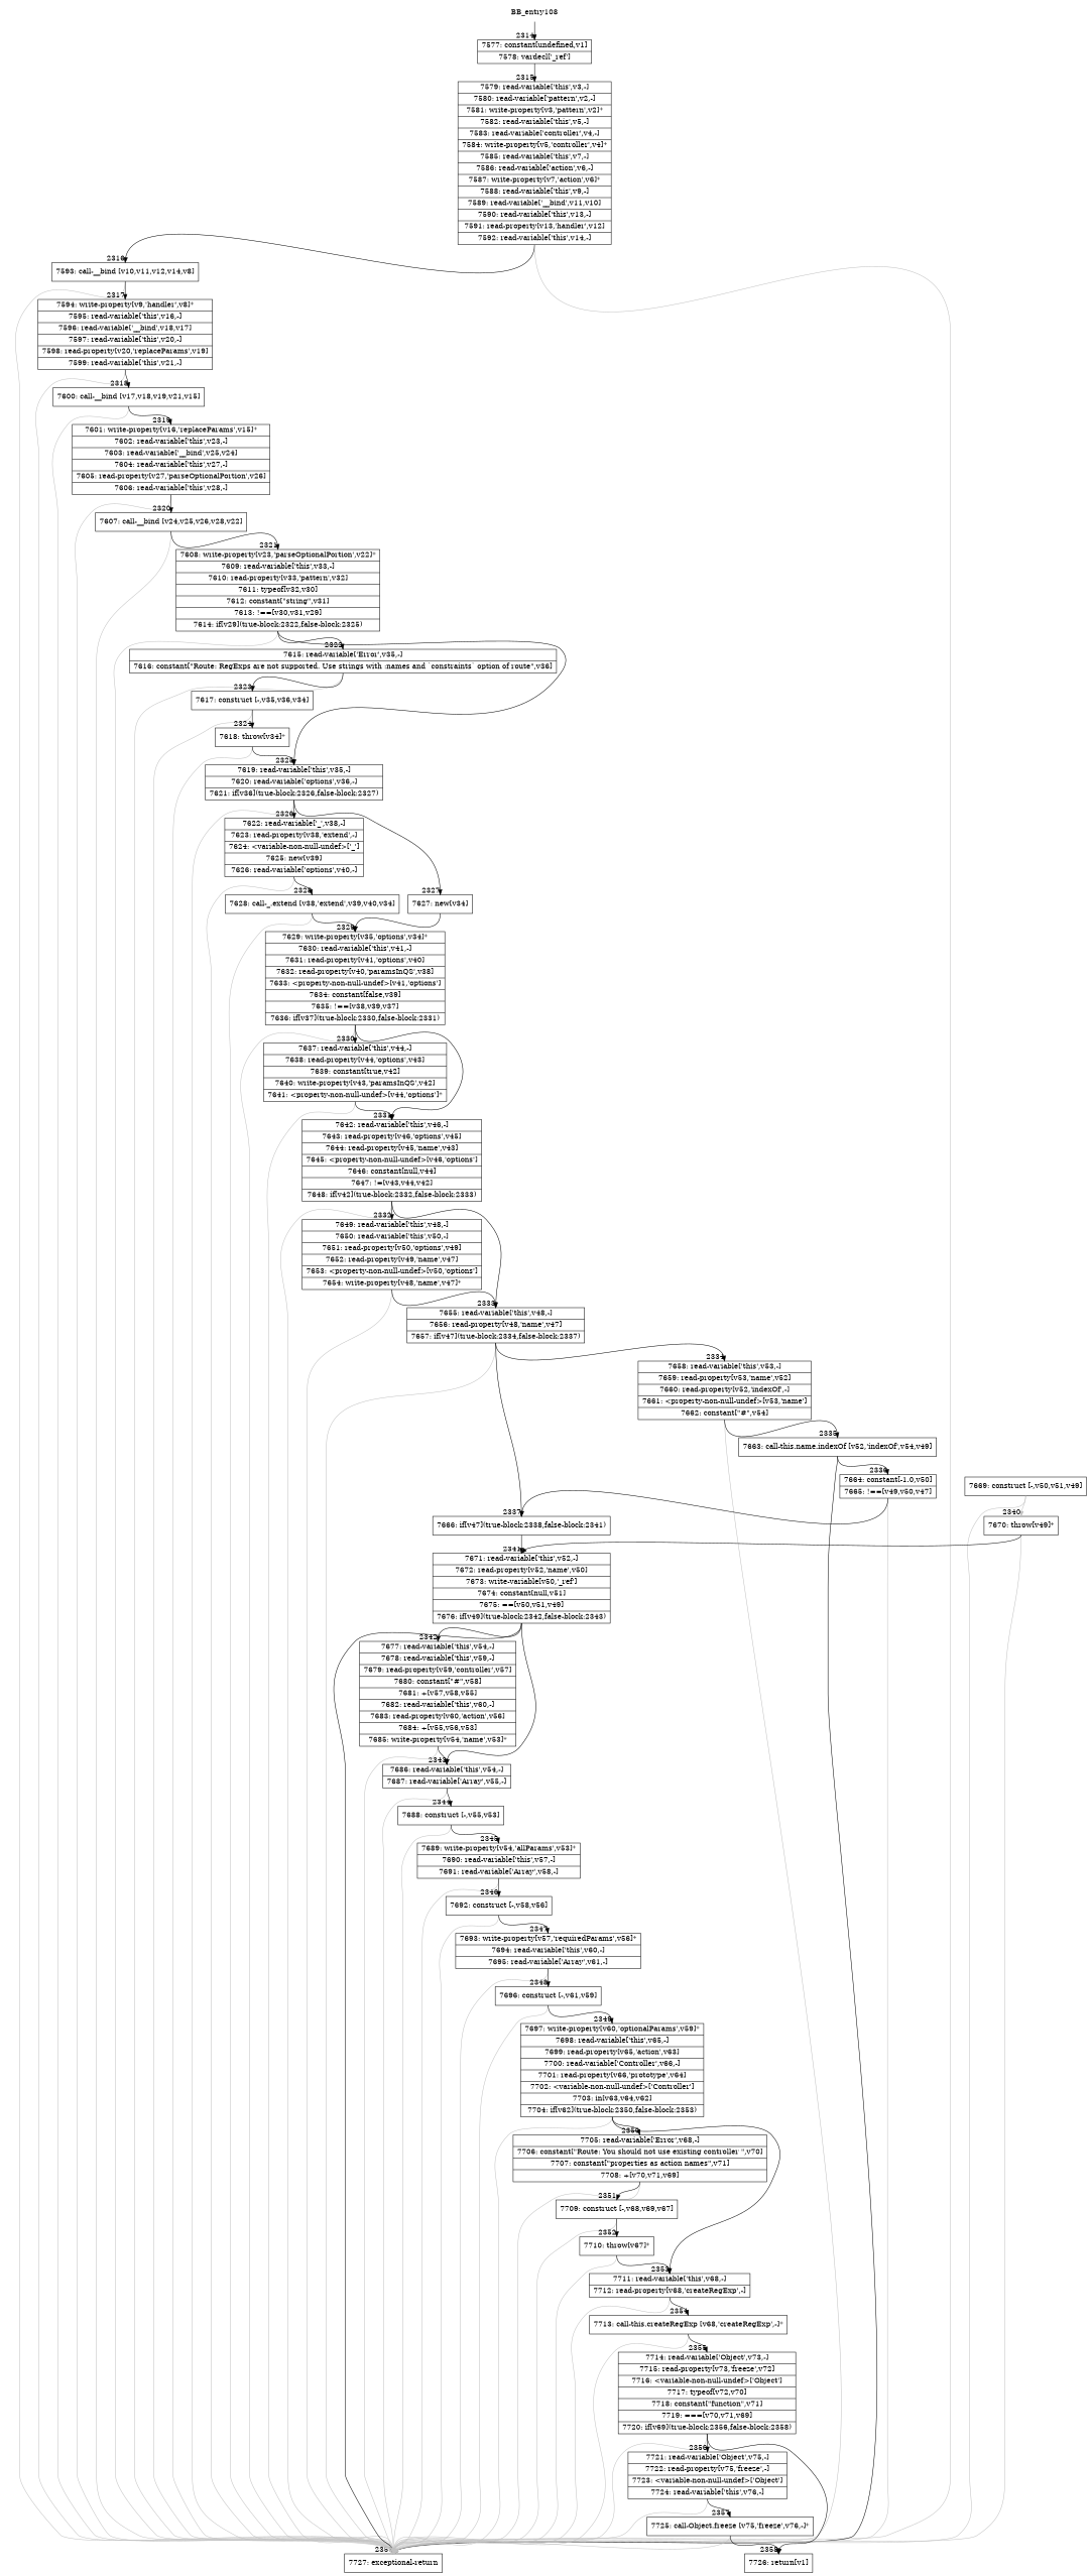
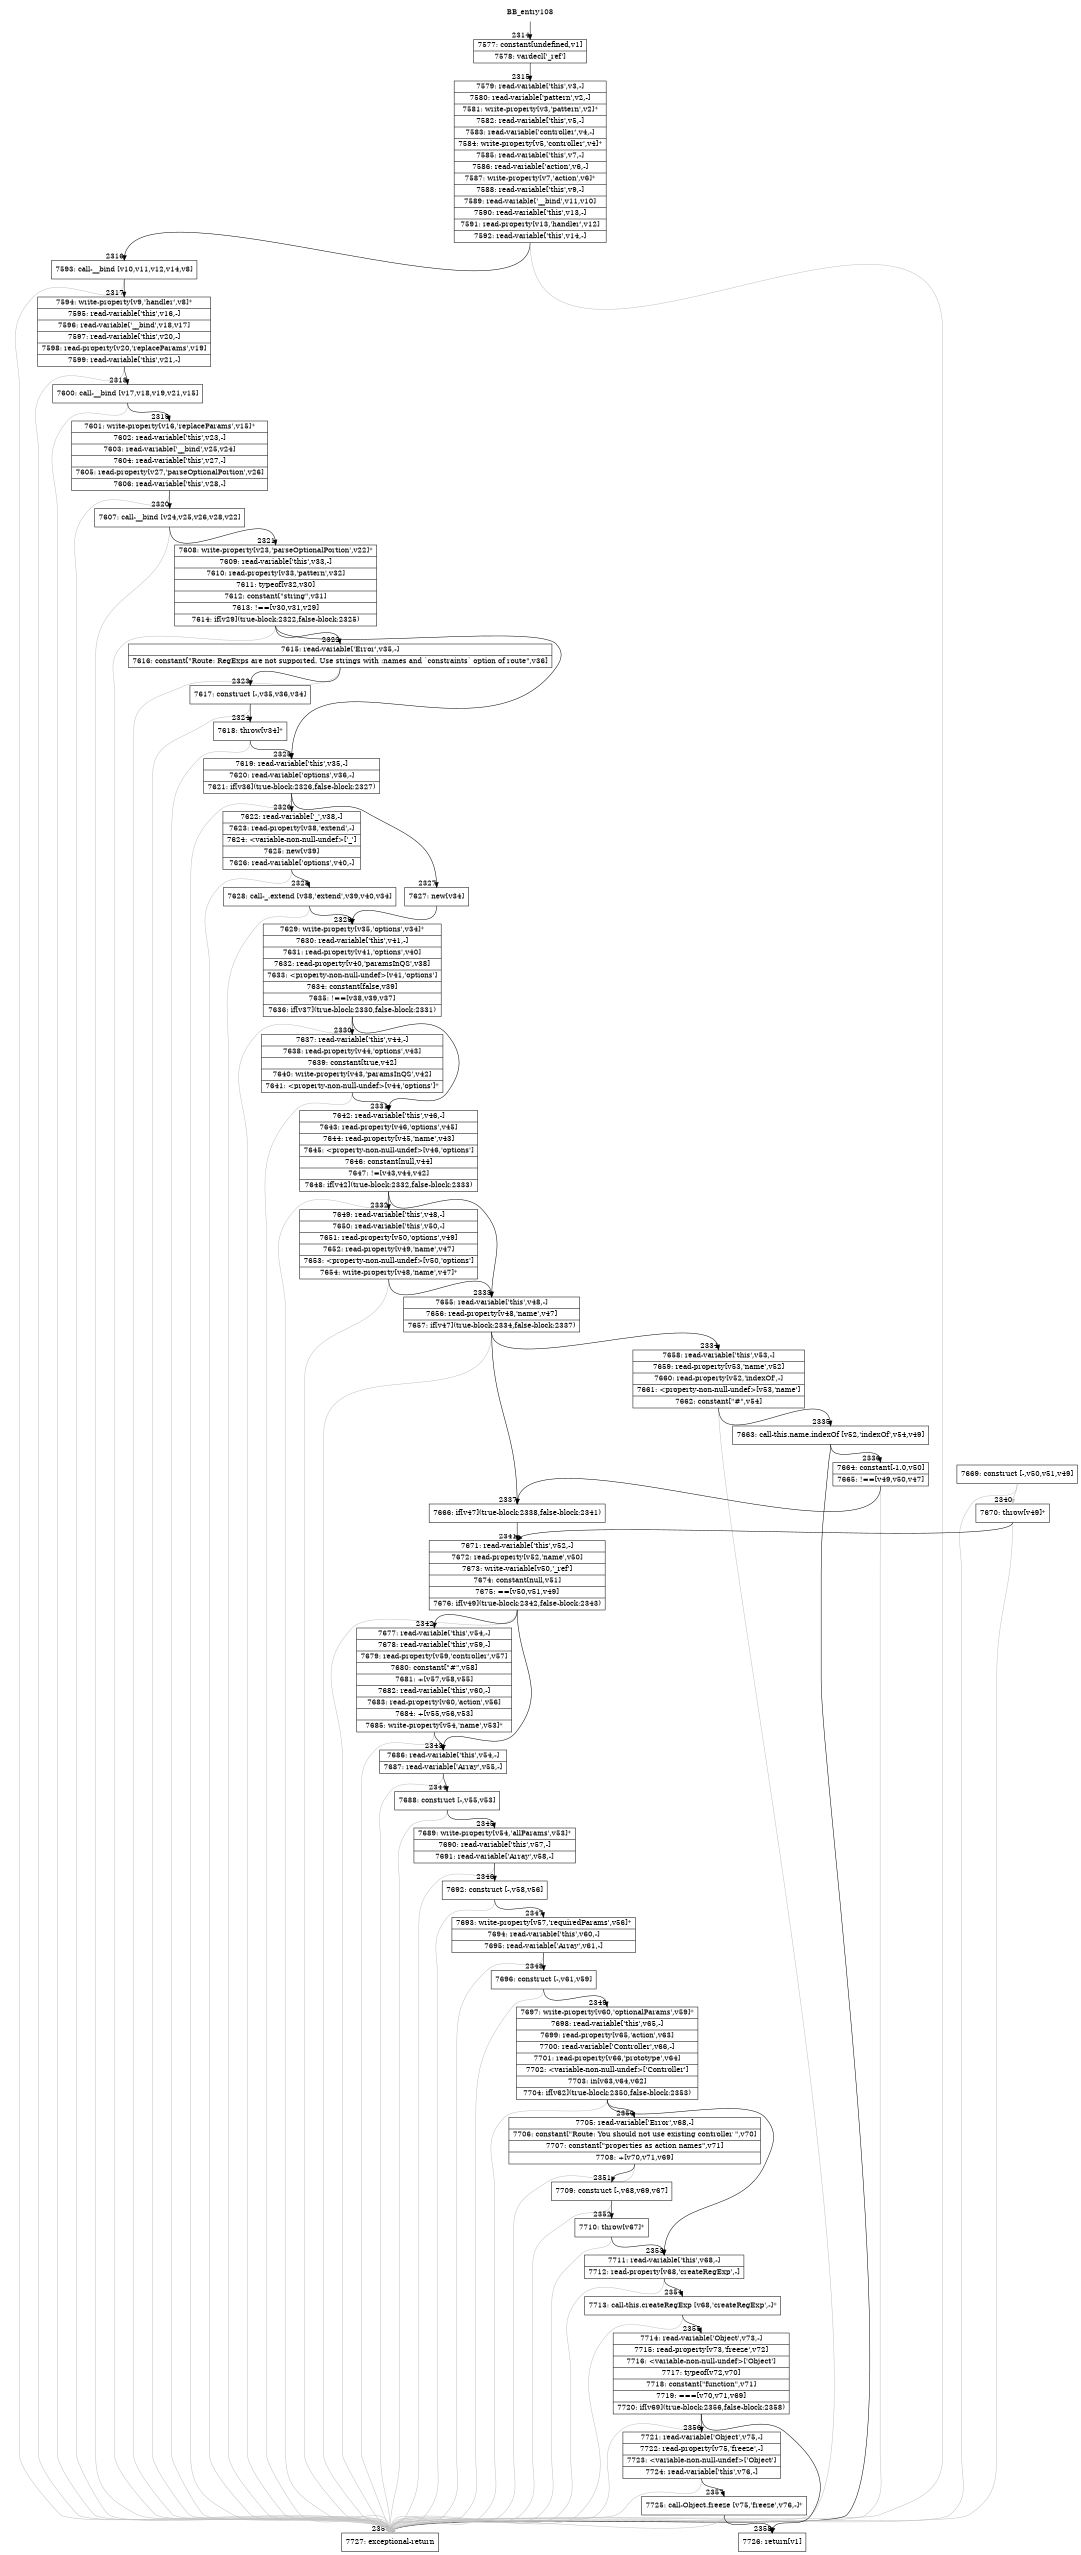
  digraph {
    rankdir=TD
    node [shape=record]
    edge [headport=n tailport=s]
    n1 [label=BB_entry108 shape=none]
    n2 [label="{7577: constant[undefined,v1]|7578: vardecl['_ref']}"]
    n3 [label="{7579: read-variable['this',v3,-]|7580: read-variable['pattern',v2,-]|7581: write-property[v3,'pattern',v2]*|7582: read-variable['this',v5,-]|7583: read-variable['controller',v4,-]|7584: write-property[v5,'controller',v4]*|7585: read-variable['this',v7,-]|7586: read-variable['action',v6,-]|7587: write-property[v7,'action',v6]*|7588: read-variable['this',v9,-]|7589: read-variable['__bind',v11,v10]|7590: read-variable['this',v13,-]|7591: read-property[v13,'handler',v12]|7592: read-variable['this',v14,-]}"]
    n4 [label="{7593: call-__bind [v10,v11,v12,v14,v8]}"]
    n5 [label="{7727: exceptional-return}"]
    n6 [label="{7594: write-property[v9,'handler',v8]*|7595: read-variable['this',v16,-]|7596: read-variable['__bind',v18,v17]|7597: read-variable['this',v20,-]|7598: read-property[v20,'replaceParams',v19]|7599: read-variable['this',v21,-]}"]
    n7 [label="{7600: call-__bind [v17,v18,v19,v21,v15]}"]
    n8 [label="{7601: write-property[v16,'replaceParams',v15]*|7602: read-variable['this',v23,-]|7603: read-variable['__bind',v25,v24]|7604: read-variable['this',v27,-]|7605: read-property[v27,'parseOptionalPortion',v26]|7606: read-variable['this',v28,-]}"]
    n9 [label="{7607: call-__bind [v24,v25,v26,v28,v22]}"]
    n10 [label="{7608: write-property[v23,'parseOptionalPortion',v22]*|7609: read-variable['this',v33,-]|7610: read-property[v33,'pattern',v32]|7611: typeof[v32,v30]|7612: constant[\"string\",v31]|7613: !==[v30,v31,v29]|7614: if[v29](true-block:2322,false-block:2325)}"]
    n11 [label="{7615: read-variable['Error',v35,-]|7616: constant[\"Route: RegExps are not supported.        Use strings with :names and `constraints` option of route\",v36]}"]
    n12 [label="{7619: read-variable['this',v35,-]|7620: read-variable['options',v36,-]|7621: if[v36](true-block:2326,false-block:2327)}"]
    n13 [label="{7617: construct [-,v35,v36,v34]}"]
    n14 [label="{7622: read-variable['_',v38,-]|7623: read-property[v38,'extend',-]|7624: \<variable-non-null-undef\>['_']|7625: new[v39]|7626: read-variable['options',v40,-]}"]
    n15 [label="{7627: new[v34]}"]
    n16 [label="{7618: throw[v34]*}"]
    n17 [label="{7628: call-_.extend [v38,'extend',v39,v40,v34]}"]
    n18 [label="{7629: write-property[v35,'options',v34]*|7630: read-variable['this',v41,-]|7631: read-property[v41,'options',v40]|7632: read-property[v40,'paramsInQS',v38]|7633: \<property-non-null-undef\>[v41,'options']|7634: constant[false,v39]|7635: !==[v38,v39,v37]|7636: if[v37](true-block:2330,false-block:2331)}"]
    n19 [label="{7637: read-variable['this',v44,-]|7638: read-property[v44,'options',v43]|7639: constant[true,v42]|7640: write-property[v43,'paramsInQS',v42]|7641: \<property-non-null-undef\>[v44,'options']*}"]
    n20 [label="{7642: read-variable['this',v46,-]|7643: read-property[v46,'options',v45]|7644: read-property[v45,'name',v43]|7645: \<property-non-null-undef\>[v46,'options']|7646: constant[null,v44]|7647: !=[v43,v44,v42]|7648: if[v42](true-block:2332,false-block:2333)}"]
    n21 [label="{7649: read-variable['this',v48,-]|7650: read-variable['this',v50,-]|7651: read-property[v50,'options',v49]|7652: read-property[v49,'name',v47]|7653: \<property-non-null-undef\>[v50,'options']|7654: write-property[v48,'name',v47]*}"]
    n22 [label="{7655: read-variable['this',v48,-]|7656: read-property[v48,'name',v47]|7657: if[v47](true-block:2334,false-block:2337)}"]
    n23 [label="{7666: if[v47](true-block:2338,false-block:2341)}"]
    n24 [label="{7658: read-variable['this',v53,-]|7659: read-property[v53,'name',v52]|7660: read-property[v52,'indexOf',-]|7661: \<property-non-null-undef\>[v53,'name']|7662: constant[\"#\",v54]}"]
    n25 [label="{7671: read-variable['this',v52,-]|7672: read-property[v52,'name',v50]|7673: write-variable[v50,'_ref']|7674: constant[null,v51]|7675: ==[v50,v51,v49]|7676: if[v49](true-block:2342,false-block:2343)}"]
    n26 [label="{7663: call-this.name.indexOf [v52,'indexOf',v54,v49]}"]
    n27 [label="{7677: read-variable['this',v54,-]|7678: read-variable['this',v59,-]|7679: read-property[v59,'controller',v57]|7680: constant[\"#\",v58]|7681: +[v57,v58,v55]|7682: read-variable['this',v60,-]|7683: read-property[v60,'action',v56]|7684: +[v55,v56,v53]|7685: write-property[v54,'name',v53]*}"]
    n28 [label="{7686: read-variable['this',v54,-]|7687: read-variable['Array',v55,-]}"]
    n29 [label="{7664: constant[-1.0,v50]|7665: !==[v49,v50,v47]}"]
    n30 [label="{7669: construct [-,v50,v51,v49]}"]
    n31 [label="{7670: throw[v49]*}"]
    n32 [label="{7688: construct [-,v55,v53]}"]
    n33 [label="{7689: write-property[v54,'allParams',v53]*|7690: read-variable['this',v57,-]|7691: read-variable['Array',v58,-]}"]
    n34 [label="{7692: construct [-,v58,v56]}"]
    n35 [label="{7693: write-property[v57,'requiredParams',v56]*|7694: read-variable['this',v60,-]|7695: read-variable['Array',v61,-]}"]
    n36 [label="{7696: construct [-,v61,v59]}"]
    n37 [label="{7697: write-property[v60,'optionalParams',v59]*|7698: read-variable['this',v65,-]|7699: read-property[v65,'action',v63]|7700: read-variable['Controller',v66,-]|7701: read-property[v66,'prototype',v64]|7702: \<variable-non-null-undef\>['Controller']|7703: in[v63,v64,v62]|7704: if[v62](true-block:2350,false-block:2353)}"]
    n38 [label="{7705: read-variable['Error',v68,-]|7706: constant[\"Route: You should not use existing controller \",v70]|7707: constant[\"properties as action names\",v71]|7708: +[v70,v71,v69]}"]
    n39 [label="{7711: read-variable['this',v68,-]|7712: read-property[v68,'createRegExp',-]}"]
    n40 [label="{7709: construct [-,v68,v69,v67]}"]
    n41 [label="{7713: call-this.createRegExp [v68,'createRegExp',-]*}"]
    n42 [label="{7710: throw[v67]*}"]
    n43 [label="{7714: read-variable['Object',v73,-]|7715: read-property[v73,'freeze',v72]|7716: \<variable-non-null-undef\>['Object']|7717: typeof[v72,v70]|7718: constant[\"function\",v71]|7719: ===[v70,v71,v69]|7720: if[v69](true-block:2356,false-block:2358)}"]
    n44 [label="{7721: read-variable['Object',v75,-]|7722: read-property[v75,'freeze',-]|7723: \<variable-non-null-undef\>['Object']|7724: read-variable['this',v76,-]}"]
    n45 [label="{7726: return[v1]}"]
    n46 [label="{7725: call-Object.freeze [v75,'freeze',v76,-]*}"]
    n1 -> n2 [headlabel="    2314"]
    n2 -> n3 [headlabel="      2315"]
    n3 -> n4 [headlabel="      2316"]
    n3 -> n5 [color=gray headlabel="      2359"]
    n4 -> n5 [color=gray]
    n4 -> n6 [headlabel="      2317"]
    n6 -> n5 [color=gray]
    n6 -> n7 [headlabel="      2318"]
    n7 -> n5 [color=gray]
    n7 -> n8 [headlabel="      2319"]
    n8 -> n5 [color=gray]
    n8 -> n9 [headlabel="      2320"]
    n9 -> n5 [color=gray]
    n9 -> n10 [headlabel="      2321"]
    n10 -> n5 [color=gray]
    n10 -> n11 [headlabel="      2322"]
    n10 -> n12 [headlabel="      2325"]
    n11 -> n5 [color=gray]
    n11 -> n13 [headlabel="      2323"]
    n12 -> n5 [color=gray]
    n12 -> n14 [headlabel="      2326"]
    n12 -> n15 [headlabel="      2327"]
    n13 -> n5 [color=gray]
    n13 -> n16 [headlabel="      2324"]
    n14 -> n5 [color=gray]
    n14 -> n17 [headlabel="      2328"]
    n15 -> n18 [headlabel="      2329"]
    n16 -> n5 [color=gray]
    n16 -> n12
    n17 -> n5 [color=gray]
    n17 -> n18
    n18 -> n5 [color=gray]
    n18 -> n19 [headlabel="      2330"]
    n18 -> n20 [headlabel="      2331"]
    n19 -> n5 [color=gray]
    n19 -> n20
    n20 -> n5 [color=gray]
    n20 -> n21 [headlabel="      2332"]
    n20 -> n22 [headlabel="      2333"]
    n21 -> n5 [color=gray]
    n21 -> n22
    n22 -> n5 [color=gray]
    n22 -> n23 [headlabel="      2337"]
    n22 -> n24 [headlabel="      2334"]
    n23 -> n25 [headlabel="      2341"]
    n24 -> n5 [color=gray]
    n24 -> n26 [headlabel="      2335"]
-   n25 -> n5 [color=black]
+   n25 -> n5 [color=gray]
    n25 -> n27 [headlabel="      2342"]
    n25 -> n28 [headlabel="      2343"]
    n26 -> n5 [color=black]
    n26 -> n29 [headlabel="      2336"]
    n27 -> n5 [color=gray]
    n27 -> n28
    n28 -> n5 [color=gray]
    n28 -> n32 [headlabel="      2344"]
    n29 -> n5 [color=gray]
    n29 -> n23
    n30 -> n5 [color=gray]
    n30 -> n31 [color=gray headlabel="      2340"]
    n31 -> n5 [color=gray]
    n31 -> n25
    n32 -> n5 [color=gray]
    n32 -> n33 [headlabel="      2345"]
    n33 -> n5 [color=gray]
    n33 -> n34 [headlabel="      2346"]
    n34 -> n5 [color=gray]
    n34 -> n35 [headlabel="      2347"]
    n35 -> n5 [color=gray]
    n35 -> n36 [headlabel="      2348"]
    n36 -> n5 [color=gray]
    n36 -> n37 [headlabel="      2349"]
    n37 -> n5 [color=gray]
    n37 -> n38 [headlabel="      2350"]
    n37 -> n39 [headlabel="      2353"]
    n38 -> n5 [color=gray]
    n38 -> n40 [headlabel="      2351"]
    n39 -> n5 [color=gray]
    n39 -> n41 [headlabel="      2354"]
    n40 -> n5 [color=gray]
    n40 -> n42 [headlabel="      2352"]
    n41 -> n5 [color=gray]
    n41 -> n43 [headlabel="      2355"]
    n42 -> n5 [color=gray]
    n42 -> n39
    n43 -> n5 [color=gray]
    n43 -> n44 [headlabel="      2356"]
    n43 -> n45 [headlabel="      2358"]
    n44 -> n5 [color=gray]
    n44 -> n46 [headlabel="      2357"]
    n46 -> n5 [color=gray]
    n46 -> n45
  }
